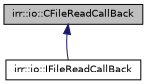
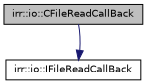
  digraph {
    node [color=black fontname=Helvetica fontsize=10 shape=record style=filled]
    n1 [fillcolor=grey75 fontcolor=black height=0.2 label="irr::io::CFileReadCallBack" width=0.4]
    n2 [fillcolor=white height=0.2 label="irr::io::IFileReadCallBack" width=0.4]
-   n1 -> n2 [color=midnightblue dir=back fontname=Helvetica fontsize=10 labelfontname=Helvetica labelfontsize=10 style=solid]
+   n2 -> n1 [color=midnightblue dir=back fontname=Helvetica fontsize=10 labelfontname=Helvetica labelfontsize=10 style=solid]
  }
